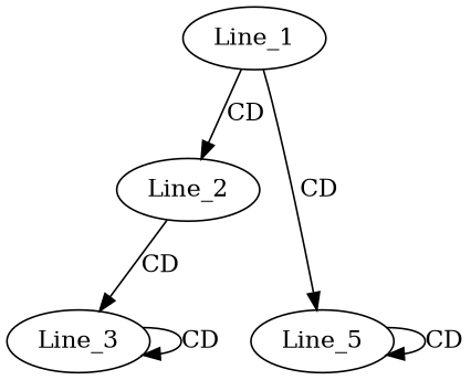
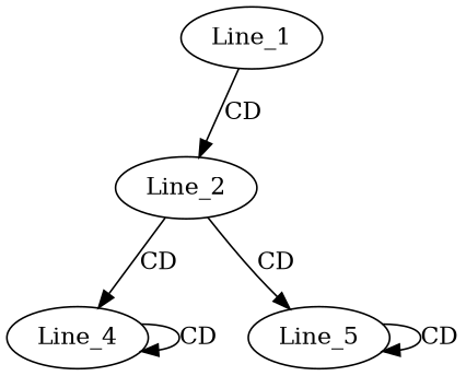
  digraph {
    Line_1
    Line_2
-   Line_3
+   Line_3 [label=Line_4]
    n4 [label=Line_5]
    Line_1 -> Line_2 [label=CD]
    Line_2 -> Line_3 [label=CD]
-   Line_1 -> n4 [label=CD]
+   Line_2 -> n4 [label=CD]
    Line_3 -> Line_3 [label=CD]
    n4 -> n4 [label=CD]
  }
